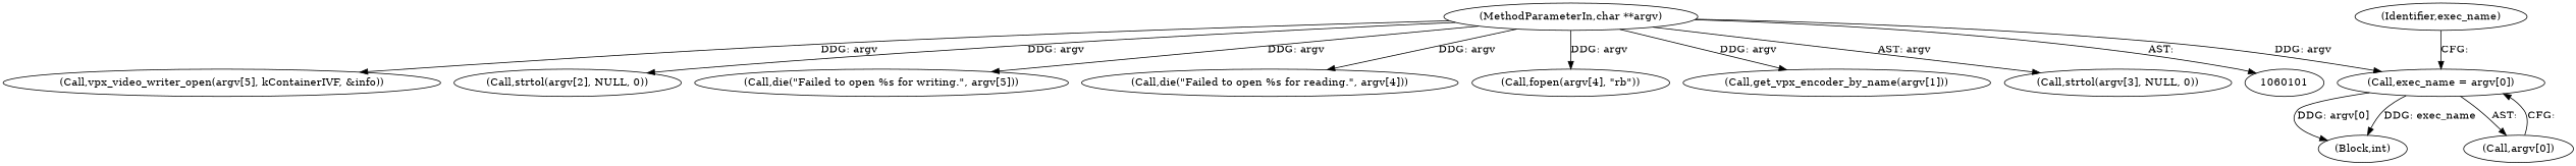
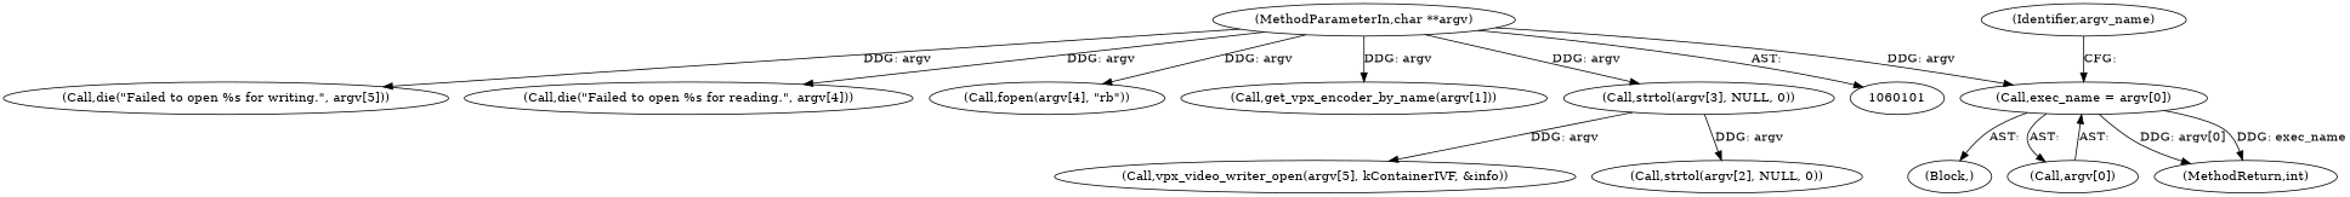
  digraph {
    n1 [label="(Call,exec_name = argv[0])"]
-   n2 [label="(Block,int)"]
+   n2 [label="(MethodReturn,int)"]
+   n3 [label="(Block,)"]
    n4 [label="(Call,argv[0])"]
    n5 [label="(MethodParameterIn,char **argv)"]
    n6 [label="(Call,vpx_video_writer_open(argv[5], kContainerIVF, &info))"]
    n7 [label="(Call,strtol(argv[2], NULL, 0))"]
    n8 [label="(Call,die(\"Failed to open %s for writing.\", argv[5]))"]
    n9 [label="(Call,die(\"Failed to open %s for reading.\", argv[4]))"]
    n10 [label="(Call,fopen(argv[4], \"rb\"))"]
    n11 [label="(Call,get_vpx_encoder_by_name(argv[1]))"]
    n12 [label="(Call,strtol(argv[3], NULL, 0))"]
    n13 [label=1060101]
-   n14 [label="(Identifier,exec_name)"]
+   n14 [label="(Identifier,argv_name)"]
    n1 -> n2 [label="DDG: argv[0]"]
    n1 -> n2 [label="DDG: exec_name"]
+   n1 -> n3 [label="AST: "]
    n1 -> n4 [label="AST: "]
-   n4 -> n1 [label="CFG: "]
+   n4 -> n1 [label="AST: "]
    n5 -> n1 [label="DDG: argv"]
-   n5 -> n6 [label="DDG: argv"]
-   n5 -> n7 [label="DDG: argv"]
+   n12 -> n6 [label="DDG: argv"]
+   n12 -> n7 [label="DDG: argv"]
    n5 -> n8 [label="DDG: argv"]
    n5 -> n9 [label="DDG: argv"]
    n5 -> n10 [label="DDG: argv"]
    n5 -> n11 [label="DDG: argv"]
-   n5 -> n12 [label="AST: argv"]
+   n5 -> n12 [label="DDG: argv"]
    n5 -> n13 [label="AST: "]
    n14 -> n1 [label="CFG: "]
  }
